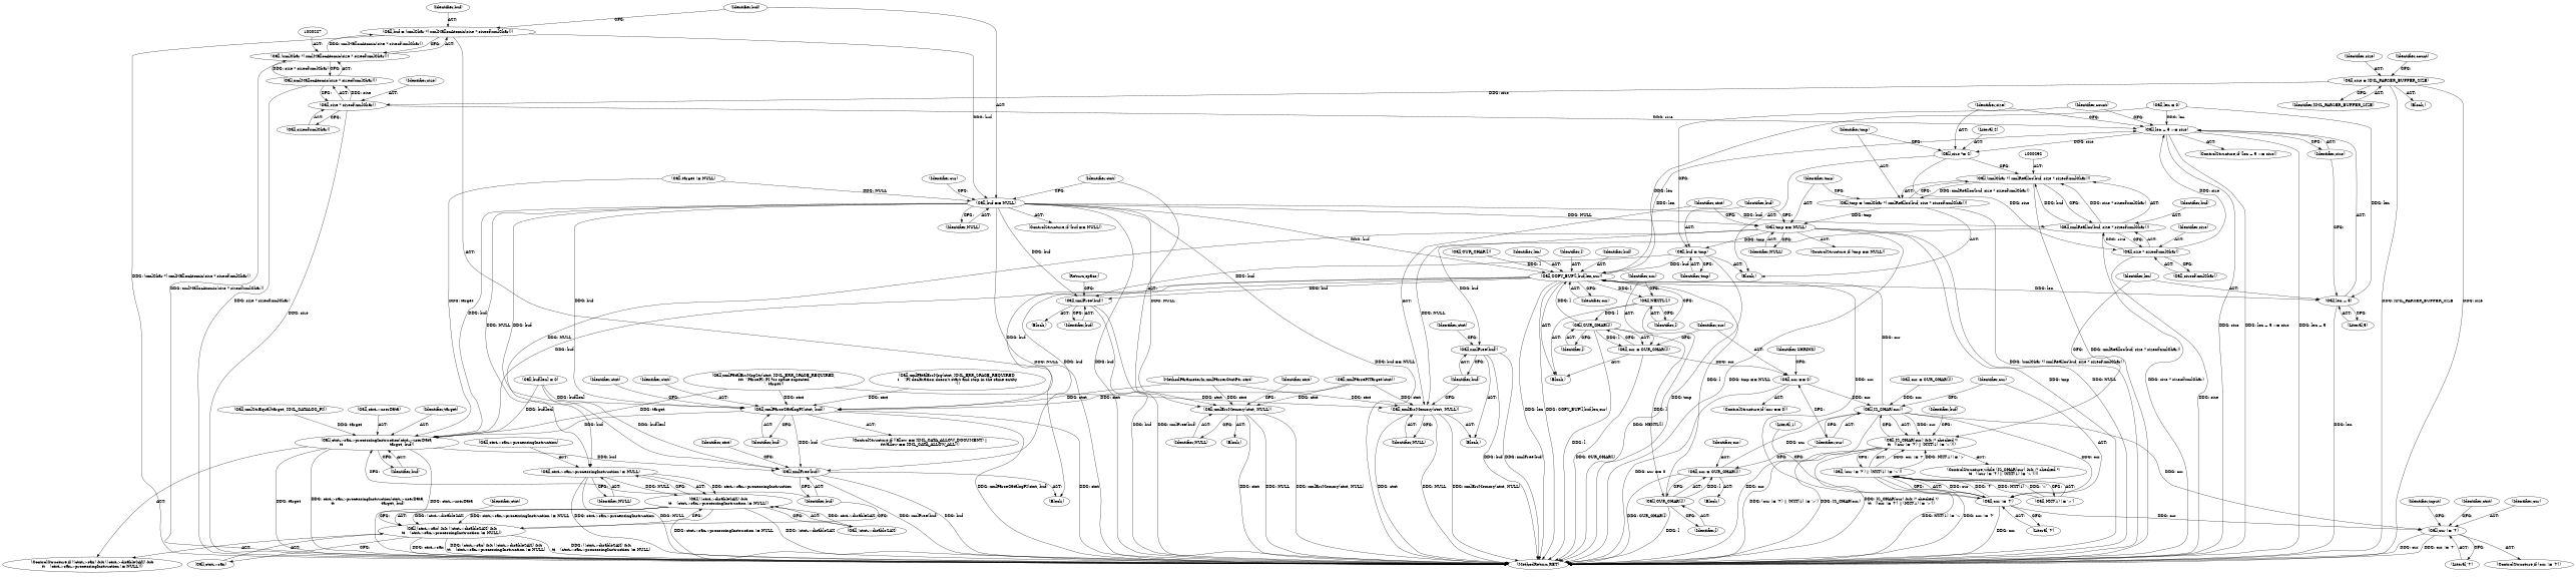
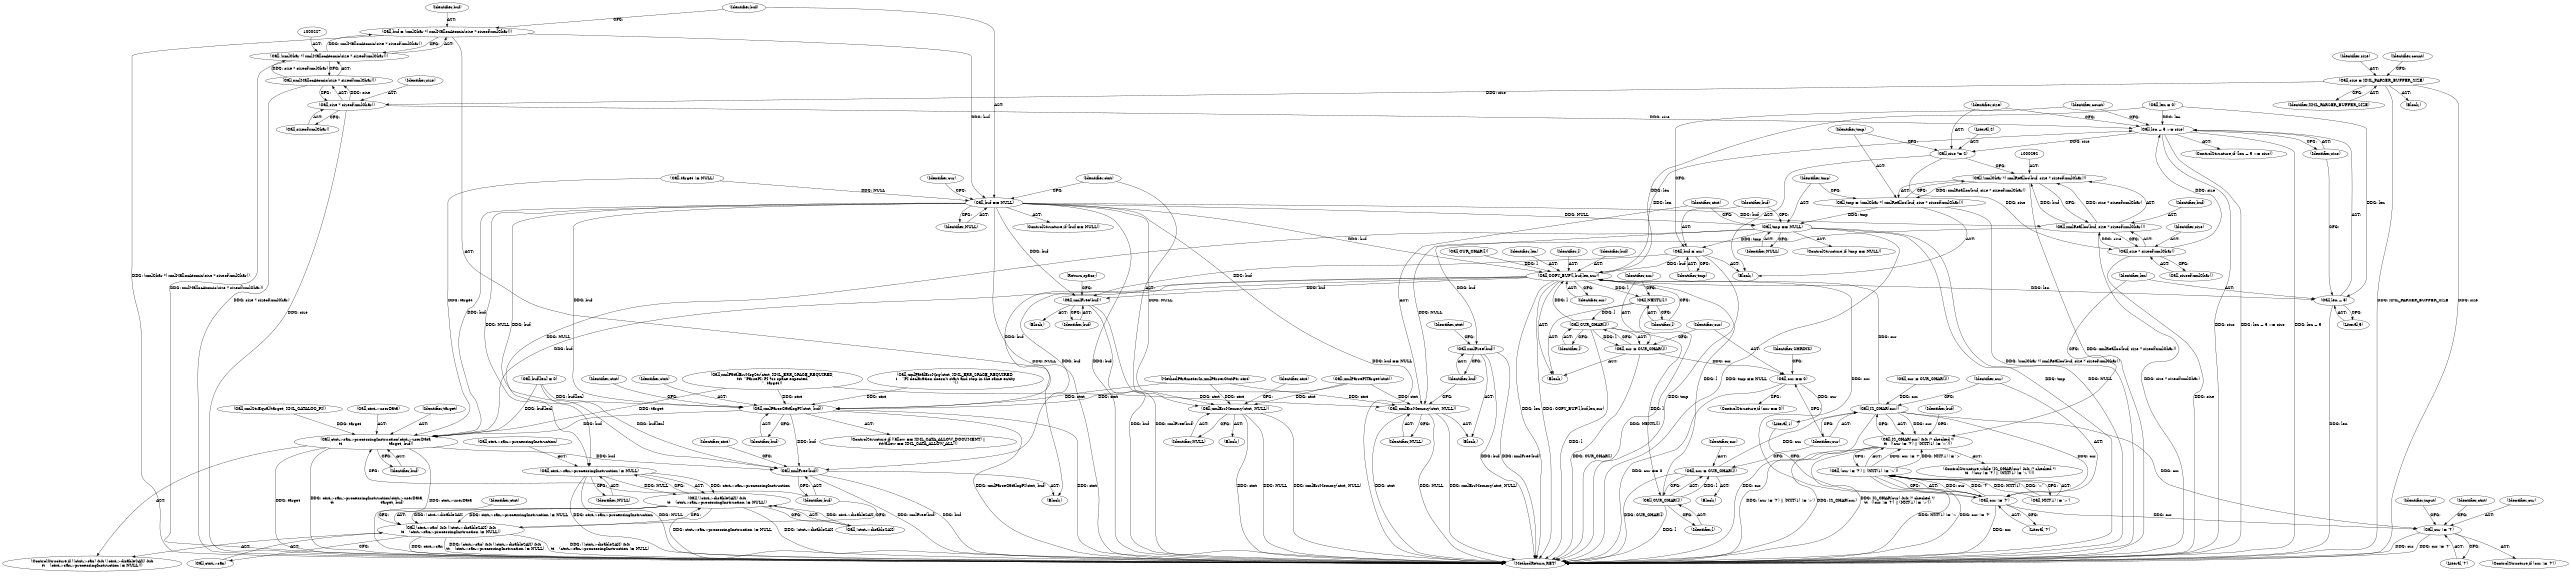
  digraph {
    n1 [label="(Call,buf = (xmlChar *) xmlMallocAtomic(size * sizeof(xmlChar)))"]
    n2 [label="(Call,(xmlChar *) xmlMallocAtomic(size * sizeof(xmlChar)))"]
    n3 [label="(Call,buf == NULL)"]
    n4 [label="(MethodReturn,RET)"]
    n5 [label="(Block,)"]
    n6 [label="(Call,xmlMallocAtomic(size * sizeof(xmlChar)))"]
    n7 [label="(Call,xmlErrMemory(ctxt, NULL))"]
    n8 [label="(Call,xmlRealloc(buf, size * sizeof(xmlChar)))"]
    n9 [label="(Call,tmp == NULL)"]
    n10 [label="(Call,xmlFree(buf))"]
    n11 [label="(Call,COPY_BUF(l,buf,len,cur))"]
    n12 [label="(Call,xmlParseCatalogPI(ctxt, buf))"]
    n13 [label="(Call,ctxt->sax->processingInstruction(ctxt->userData,\n\t\t                                     target, buf))"]
    n14 [label="(Call,xmlFree(buf))"]
    n15 [label="(Call,ctxt->sax->processingInstruction != NULL)"]
    n16 [label="(ControlStructure,if (buf == NULL))"]
    n17 [label="(Identifier,NULL)"]
    n18 [label="(Call,size * sizeof(xmlChar))"]
    n19 [label="(Call,len + 5 >= size)"]
    n20 [label="(Call,sizeof(xmlChar))"]
    n21 [label="(Call,size *= 2)"]
    n22 [label="(Identifier,size)"]
    n23 [label="(ControlStructure,if (len + 5 >= size))"]
    n24 [label="(Call,size = XML_PARSER_BUFFER_SIZE)"]
    n25 [label="(Identifier,XML_PARSER_BUFFER_SIZE)"]
    n26 [label="(Block,)"]
    n27 [label="(Identifier,NULL)"]
    n28 [label="(Block,)"]
    n29 [label="(Call,(xmlChar *) xmlRealloc(buf, size * sizeof(xmlChar)))"]
    n30 [label="(Call,size * sizeof(xmlChar))"]
    n31 [label="(Call,xmlFree(buf))"]
    n32 [label="(Call,xmlErrMemory(ctxt, NULL))"]
-   n33 [label="(Call,buf = tmp)"]
+   n33 [label="(Call,buf = cur)"]
    n34 [label="(ControlStructure,if (tmp == NULL))"]
    n35 [label="(Identifier,NULL)"]
    n36 [label="(Identifier,buf)"]
    n37 [label="(Block,)"]
    n38 [label="(Call,len + 5)"]
    n39 [label="(Call,NEXTL(l))"]
    n40 [label="(Block,)"]
    n41 [label="(Identifier,cur)"]
    n42 [label="(ControlStructure,if ((allow == XML_CATA_ALLOW_DOCUMENT) ||\n\t\t\t(allow == XML_CATA_ALLOW_ALL)))"]
    n43 [label="(Identifier,buf)"]
    n44 [label="(Identifier,buf)"]
    n45 [label="(ControlStructure,if ((ctxt->sax) && (!ctxt->disableSAX) &&\n\t\t    (ctxt->sax->processingInstruction != NULL)))"]
    n46 [label="(Identifier,buf)"]
    n47 [label="(Call,(!ctxt->disableSAX) &&\n\t\t    (ctxt->sax->processingInstruction != NULL))"]
    n48 [label="(Identifier,NULL)"]
    n49 [label="(Call,tmp = (xmlChar *) xmlRealloc(buf, size * sizeof(xmlChar)))"]
    n50 [label="(Call,sizeof(xmlChar))"]
    n51 [label="(Block,)"]
    n52 [label="(Identifier,buf)"]
    n53 [label="(Block,)"]
    n54 [label="(Identifier,NULL)"]
    n55 [label="(Identifier,tmp)"]
    n56 [label="(Literal,5)"]
    n57 [label="(Call,CUR_CHAR(l))"]
    n58 [label="(Identifier,l)"]
    n59 [label="(Literal,2)"]
    n60 [label="(Call,cur = CUR_CHAR(l))"]
    n61 [label="(Call,CUR_CHAR(l))"]
    n62 [label="(Identifier,l)"]
    n63 [label="(Call,cur == 0)"]
    n64 [label="(Call,cur = CUR_CHAR(l))"]
    n65 [label="(Identifier,l)"]
    n66 [label="(Call,IS_CHAR(cur))"]
    n67 [label="(ControlStructure,if (cur == 0))"]
    n68 [label="(Call,IS_CHAR(cur) && /* checked */\n\t\t   ((cur != '?') || (NXT(1) != '>')))"]
    n69 [label="(Call,cur != '?')"]
    n70 [label="(Call,cur != '?')"]
    n71 [label="(Identifier,cur)"]
    n72 [label="(Call,(cur != '?') || (NXT(1) != '>'))"]
    n73 [label="(ControlStructure,while (IS_CHAR(cur) && /* checked */\n\t\t   ((cur != '?') || (NXT(1) != '>'))))"]
    n74 [label="(Literal,'?')"]
    n75 [label="(Literal,'?')"]
    n76 [label="(ControlStructure,if (cur != '?'))"]
    n77 [label="(Call,NXT(1) != '>')"]
    n78 [label="(Block,)"]
    n79 [label="(Call,(ctxt->sax) && (!ctxt->disableSAX) &&\n\t\t    (ctxt->sax->processingInstruction != NULL))"]
    n80 [label="(Call,!ctxt->disableSAX)"]
    n81 [label="(Call,ctxt->sax)"]
    n82 [label="(Call,xmlFatalErrMsg(ctxt, XML_ERR_SPACE_REQUIRED,\n\t    \"PI declaration doesn't start and stop in the same entity\n\"))"]
    n83 [label="(Identifier,ctxt)"]
    n84 [label="(Identifier,ctxt)"]
    n85 [label="(Identifier,ctxt)"]
    n86 [label="(Identifier,tmp)"]
    n87 [label="(Identifier,input)"]
    n88 [label="(Identifier,size)"]
    n89 [label="(Identifier,tmp)"]
    n90 [label="(Identifier,cur)"]
    n91 [label="(Call,target != NULL)"]
    n92 [label="(Literal,1)"]
    n93 [label="(Identifier,cur)"]
    n94 [label="(Identifier,count)"]
    n95 [label="(Identifier,size)"]
    n96 [label="(Identifier,count)"]
    n97 [label="(Return,space;)"]
    n98 [label="(Identifier,cur)"]
    n99 [label="(Identifier,ctxt)"]
    n100 [label="(Identifier,l)"]
    n101 [label="(Identifier,buf)"]
    n102 [label="(Call,xmlStrEqual(target, XML_CATALOG_PI))"]
    n103 [label="(Call,CUR_CHAR(l))"]
    n104 [label="(Identifier,ctxt)"]
    n105 [label="(Call,buf[len] = 0)"]
    n106 [label="(Identifier,size)"]
    n107 [label="(Call,ctxt->userData)"]
    n108 [label="(Identifier,len)"]
    n109 [label="(Identifier,buf)"]
    n110 [label="(Identifier,ctxt)"]
    n111 [label="(Identifier,ctxt)"]
    n112 [label="(Identifier,size)"]
    n113 [label="(MethodParameterIn,xmlParserCtxtPtr ctxt)"]
    n114 [label="(Identifier,cur)"]
    n115 [label="(Identifier,cur)"]
    n116 [label="(Identifier,cur)"]
    n117 [label="(Identifier,ctxt)"]
    n118 [label="(Identifier,len)"]
    n119 [label="(Identifier,SHRINK)"]
    n120 [label="(Identifier,buf)"]
    n121 [label="(Identifier,buf)"]
    n122 [label="(Call,len = 0)"]
    n123 [label="(Call,xmlParsePITarget(ctxt))"]
    n124 [label="(Call,xmlFatalErrMsgStr(ctxt, XML_ERR_SPACE_REQUIRED,\n\t\t\t  \"ParsePI: PI %s space expected\n\", target))"]
    n125 [label="(Identifier,buf)"]
    n126 [label="(Call,ctxt->sax->processingInstruction)"]
    n127 [label="(Call,cur = CUR_CHAR(l))"]
    n128 [label="(Identifier,target)"]
    n129 [label="(Identifier,buf)"]
    n130 [label="(Identifier,ctxt)"]
    1000227
    1000292
    n1 -> n2 [label="CFG: "]
    n1 -> n3 [label="DDG: buf"]
    n1 -> n4 [label="DDG: (xmlChar *) xmlMallocAtomic(size * sizeof(xmlChar))"]
    n1 -> n5 [label="AST: "]
    n2 -> n1 [label="AST: "]
    n2 -> n1 [label="DDG: xmlMallocAtomic(size * sizeof(xmlChar))"]
    n2 -> n4 [label="DDG: xmlMallocAtomic(size * sizeof(xmlChar))"]
    n2 -> n6 [label="CFG: "]
    n3 -> n4 [label="DDG: NULL"]
    n3 -> n4 [label="DDG: buf"]
    n3 -> n4 [label="DDG: buf == NULL"]
    n3 -> n7 [label="DDG: NULL"]
    n3 -> n8 [label="DDG: buf"]
    n3 -> n9 [label="DDG: NULL"]
    n3 -> n10 [label="DDG: buf"]
    n3 -> n11 [label="DDG: buf"]
    n3 -> n12 [label="DDG: buf"]
    n3 -> n13 [label="DDG: buf"]
    n3 -> n14 [label="DDG: buf"]
    n3 -> n15 [label="DDG: NULL"]
    n3 -> n16 [label="AST: "]
    n3 -> n17 [label="CFG: "]
    n6 -> n2 [label="AST: "]
    n6 -> n2 [label="DDG: size * sizeof(xmlChar)"]
    n6 -> n4 [label="DDG: size * sizeof(xmlChar)"]
    n6 -> n18 [label="CFG: "]
    n7 -> n4 [label="DDG: ctxt"]
    n7 -> n4 [label="DDG: NULL"]
    n7 -> n4 [label="DDG: xmlErrMemory(ctxt, NULL)"]
    n7 -> n27 [label="CFG: "]
    n7 -> n28 [label="AST: "]
    n8 -> n4 [label="DDG: size * sizeof(xmlChar)"]
    n8 -> n29 [label="AST: "]
    n8 -> n29 [label="DDG: buf"]
    n8 -> n29 [label="DDG: size * sizeof(xmlChar)"]
    n8 -> n30 [label="CFG: "]
    n8 -> n31 [label="DDG: buf"]
    n9 -> n4 [label="DDG: tmp"]
    n9 -> n4 [label="DDG: NULL"]
    n9 -> n4 [label="DDG: tmp == NULL"]
    n9 -> n15 [label="DDG: NULL"]
    n9 -> n32 [label="DDG: NULL"]
    n9 -> n33 [label="DDG: tmp"]
    n9 -> n34 [label="AST: "]
    n9 -> n35 [label="CFG: "]
    n10 -> n4 [label="DDG: buf"]
    n10 -> n4 [label="DDG: xmlFree(buf)"]
    n10 -> n36 [label="CFG: "]
    n10 -> n37 [label="AST: "]
    n11 -> n4 [label="DDG: COPY_BUF(l,buf,len,cur)"]
    n11 -> n4 [label="DDG: len"]
    n11 -> n10 [label="DDG: buf"]
    n11 -> n12 [label="DDG: buf"]
    n11 -> n13 [label="DDG: buf"]
    n11 -> n14 [label="DDG: buf"]
    n11 -> n19 [label="DDG: len"]
    n11 -> n38 [label="DDG: len"]
    n11 -> n39 [label="DDG: l"]
    n11 -> n40 [label="AST: "]
    n11 -> n41 [label="CFG: "]
    n12 -> n4 [label="DDG: xmlParseCatalogPI(ctxt, buf)"]
    n12 -> n4 [label="DDG: ctxt"]
    n12 -> n13 [label="DDG: buf"]
    n12 -> n14 [label="DDG: buf"]
    n12 -> n42 [label="AST: "]
    n12 -> n43 [label="CFG: "]
    n13 -> n4 [label="DDG: ctxt->sax->processingInstruction(ctxt->userData,\n\t\t                                     target, buf)"]
    n13 -> n4 [label="DDG: ctxt->userData"]
    n13 -> n4 [label="DDG: target"]
    n13 -> n14 [label="DDG: buf"]
    n13 -> n44 [label="CFG: "]
    n13 -> n45 [label="AST: "]
    n14 -> n4 [label="DDG: xmlFree(buf)"]
    n14 -> n4 [label="DDG: buf"]
    n14 -> n5 [label="AST: "]
    n14 -> n46 [label="CFG: "]
    n15 -> n4 [label="DDG: NULL"]
    n15 -> n4 [label="DDG: ctxt->sax->processingInstruction"]
    n15 -> n47 [label="AST: "]
    n15 -> n47 [label="DDG: ctxt->sax->processingInstruction"]
    n15 -> n47 [label="DDG: NULL"]
    n15 -> n48 [label="CFG: "]
    n17 -> n3 [label="AST: "]
    n18 -> n4 [label="DDG: size"]
    n18 -> n6 [label="AST: "]
    n18 -> n6 [label="DDG: size"]
    n18 -> n19 [label="DDG: size"]
    n18 -> n20 [label="CFG: "]
    n19 -> n4 [label="DDG: len + 5"]
    n19 -> n4 [label="DDG: size"]
    n19 -> n4 [label="DDG: len + 5 >= size"]
    n19 -> n21 [label="DDG: size"]
    n19 -> n22 [label="CFG: "]
    n19 -> n23 [label="AST: "]
    n20 -> n18 [label="AST: "]
    n21 -> n29 [label="CFG: "]
    n21 -> n30 [label="DDG: size"]
    n21 -> n53 [label="AST: "]
    n22 -> n19 [label="AST: "]
    n22 -> n38 [label="CFG: "]
    n24 -> n4 [label="DDG: size"]
    n24 -> n4 [label="DDG: XML_PARSER_BUFFER_SIZE"]
    n24 -> n18 [label="DDG: size"]
    n24 -> n25 [label="CFG: "]
    n24 -> n26 [label="AST: "]
    n25 -> n24 [label="AST: "]
    n27 -> n7 [label="AST: "]
    n29 -> n4 [label="DDG: xmlRealloc(buf, size * sizeof(xmlChar))"]
    n29 -> n8 [label="CFG: "]
    n29 -> n49 [label="AST: "]
    n29 -> n49 [label="DDG: xmlRealloc(buf, size * sizeof(xmlChar))"]
    n30 -> n4 [label="DDG: size"]
    n30 -> n8 [label="AST: "]
    n30 -> n8 [label="DDG: size"]
    n30 -> n19 [label="DDG: size"]
    n30 -> n50 [label="CFG: "]
    n31 -> n4 [label="DDG: xmlFree(buf)"]
    n31 -> n4 [label="DDG: buf"]
    n31 -> n51 [label="AST: "]
    n31 -> n52 [label="CFG: "]
    n32 -> n4 [label="DDG: xmlErrMemory(ctxt, NULL)"]
    n32 -> n4 [label="DDG: ctxt"]
    n32 -> n4 [label="DDG: NULL"]
    n32 -> n51 [label="AST: "]
    n32 -> n54 [label="CFG: "]
    n33 -> n4 [label="DDG: tmp"]
    n33 -> n10 [label="DDG: buf"]
    n33 -> n11 [label="DDG: buf"]
    n33 -> n53 [label="AST: "]
    n33 -> n55 [label="CFG: "]
    n35 -> n9 [label="AST: "]
    n36 -> n10 [label="AST: "]
    n38 -> n4 [label="DDG: len"]
    n38 -> n19 [label="AST: "]
    n38 -> n56 [label="CFG: "]
    n39 -> n4 [label="DDG: NEXTL(l)"]
    n39 -> n40 [label="AST: "]
    n39 -> n57 [label="DDG: l"]
    n39 -> n58 [label="CFG: "]
    n41 -> n11 [label="AST: "]
    n43 -> n12 [label="AST: "]
    n44 -> n13 [label="AST: "]
    n46 -> n13 [label="CFG: "]
    n46 -> n14 [label="AST: "]
    n46 -> n79 [label="CFG: "]
    n47 -> n4 [label="DDG: !ctxt->disableSAX"]
    n47 -> n4 [label="DDG: ctxt->sax->processingInstruction != NULL"]
    n47 -> n15 [label="CFG: "]
    n47 -> n79 [label="AST: "]
    n47 -> n79 [label="DDG: !ctxt->disableSAX"]
    n47 -> n79 [label="DDG: ctxt->sax->processingInstruction != NULL"]
    n47 -> n80 [label="CFG: "]
    n48 -> n15 [label="AST: "]
    n49 -> n4 [label="DDG: (xmlChar *) xmlRealloc(buf, size * sizeof(xmlChar))"]
    n49 -> n9 [label="DDG: tmp"]
    n49 -> n29 [label="CFG: "]
    n49 -> n53 [label="AST: "]
    n50 -> n30 [label="AST: "]
    n52 -> n31 [label="AST: "]
    n52 -> n32 [label="CFG: "]
    n54 -> n32 [label="AST: "]
    n55 -> n33 [label="AST: "]
    n56 -> n38 [label="AST: "]
    n57 -> n4 [label="DDG: l"]
    n57 -> n11 [label="DDG: l"]
    n57 -> n60 [label="AST: "]
    n57 -> n60 [label="DDG: l"]
    n57 -> n61 [label="DDG: l"]
    n57 -> n62 [label="CFG: "]
    n58 -> n11 [label="CFG: "]
    n58 -> n39 [label="AST: "]
    n59 -> n21 [label="AST: "]
    n60 -> n4 [label="DDG: CUR_CHAR(l)"]
    n60 -> n40 [label="AST: "]
    n60 -> n57 [label="CFG: "]
    n60 -> n63 [label="DDG: cur"]
    n61 -> n4 [label="DDG: l"]
    n61 -> n11 [label="DDG: l"]
    n61 -> n64 [label="AST: "]
    n61 -> n64 [label="DDG: l"]
    n61 -> n65 [label="CFG: "]
    n62 -> n57 [label="AST: "]
    n63 -> n4 [label="DDG: cur == 0"]
-   n63 -> n66 [label="DDG: cur"]
-   n63 -> n67 [label="AST: "]
+   n63 -> n92 [label="DDG: cur"]
+   n63 -> n67 [label="CFG: "]
    n64 -> n4 [label="DDG: CUR_CHAR(l)"]
    n64 -> n61 [label="CFG: "]
    n64 -> n66 [label="DDG: cur"]
    n64 -> n78 [label="AST: "]
    n65 -> n61 [label="AST: "]
    n66 -> n4 [label="DDG: cur"]
    n66 -> n11 [label="DDG: cur"]
    n66 -> n68 [label="AST: "]
    n66 -> n68 [label="DDG: cur"]
    n66 -> n69 [label="DDG: cur"]
    n66 -> n70 [label="DDG: cur"]
    n66 -> n71 [label="CFG: "]
    n68 -> n4 [label="DDG: (cur != '?') || (NXT(1) != '>')"]
    n68 -> n4 [label="DDG: IS_CHAR(cur)"]
    n68 -> n4 [label="DDG: IS_CHAR(cur) && /* checked */\n\t\t   ((cur != '?') || (NXT(1) != '>'))"]
    n68 -> n66 [label="CFG: "]
    n68 -> n72 [label="CFG: "]
    n68 -> n73 [label="AST: "]
    n69 -> n4 [label="DDG: cur"]
    n69 -> n11 [label="DDG: cur"]
    n69 -> n70 [label="DDG: cur"]
    n69 -> n72 [label="AST: "]
    n69 -> n72 [label="DDG: cur"]
    n69 -> n72 [label="DDG: '?'"]
    n69 -> n74 [label="CFG: "]
    n70 -> n4 [label="DDG: cur"]
    n70 -> n4 [label="DDG: cur != '?'"]
    n70 -> n75 [label="CFG: "]
    n70 -> n76 [label="AST: "]
    n71 -> n63 [label="CFG: "]
    n71 -> n64 [label="CFG: "]
    n71 -> n66 [label="AST: "]
    n72 -> n4 [label="DDG: NXT(1) != '>'"]
    n72 -> n4 [label="DDG: cur != '?'"]
    n72 -> n68 [label="AST: "]
    n72 -> n68 [label="DDG: cur != '?'"]
    n72 -> n68 [label="DDG: NXT(1) != '>'"]
    n72 -> n69 [label="CFG: "]
    n72 -> n77 [label="CFG: "]
    n74 -> n69 [label="AST: "]
    n75 -> n70 [label="AST: "]
    n77 -> n72 [label="AST: "]
    n77 -> n72 [label="DDG: NXT(1)"]
    n77 -> n72 [label="DDG: '>'"]
    n79 -> n4 [label="DDG: (ctxt->sax) && (!ctxt->disableSAX) &&\n\t\t    (ctxt->sax->processingInstruction != NULL)"]
    n79 -> n4 [label="DDG: (!ctxt->disableSAX) &&\n\t\t    (ctxt->sax->processingInstruction != NULL)"]
    n79 -> n4 [label="DDG: ctxt->sax"]
    n79 -> n45 [label="AST: "]
    n79 -> n47 [label="CFG: "]
    n79 -> n81 [label="CFG: "]
    n80 -> n47 [label="AST: "]
    n80 -> n47 [label="DDG: ctxt->disableSAX"]
    n81 -> n79 [label="AST: "]
    n82 -> n12 [label="DDG: ctxt"]
    n83 -> n7 [label="CFG: "]
    n84 -> n31 [label="CFG: "]
    n85 -> n12 [label="CFG: "]
    n86 -> n9 [label="AST: "]
    n86 -> n49 [label="CFG: "]
    n87 -> n70 [label="CFG: "]
    n88 -> n24 [label="AST: "]
    n89 -> n21 [label="CFG: "]
    n89 -> n49 [label="AST: "]
    n90 -> n66 [label="CFG: "]
    n90 -> n69 [label="AST: "]
    n91 -> n3 [label="DDG: NULL"]
    n91 -> n13 [label="DDG: target"]
    n92 -> n69 [label="CFG: "]
    n93 -> n60 [label="CFG: "]
    n93 -> n63 [label="AST: "]
    n94 -> n24 [label="CFG: "]
    n95 -> n19 [label="CFG: "]
    n95 -> n21 [label="AST: "]
    n96 -> n19 [label="CFG: "]
    n96 -> n33 [label="CFG: "]
    n97 -> n10 [label="CFG: "]
    n98 -> n3 [label="CFG: "]
    n99 -> n14 [label="CFG: "]
    n100 -> n11 [label="AST: "]
    n101 -> n11 [label="AST: "]
    n102 -> n13 [label="DDG: target"]
    n103 -> n11 [label="DDG: l"]
    n104 -> n79 [label="CFG: "]
    n105 -> n12 [label="DDG: buf[len]"]
    n105 -> n13 [label="DDG: buf[len]"]
    n105 -> n14 [label="DDG: buf[len]"]
    n106 -> n30 [label="AST: "]
    n107 -> n13 [label="AST: "]
    n108 -> n38 [label="AST: "]
    n108 -> n68 [label="CFG: "]
    n109 -> n8 [label="AST: "]
    n110 -> n70 [label="CFG: "]
    n111 -> n9 [label="CFG: "]
    n111 -> n32 [label="AST: "]
    n112 -> n18 [label="AST: "]
    n113 -> n7 [label="DDG: ctxt"]
    n113 -> n12 [label="DDG: ctxt"]
    n113 -> n32 [label="DDG: ctxt"]
    n114 -> n39 [label="CFG: "]
    n114 -> n60 [label="AST: "]
    n115 -> n64 [label="AST: "]
    n116 -> n70 [label="AST: "]
    n117 -> n12 [label="AST: "]
    n118 -> n11 [label="AST: "]
    n119 -> n63 [label="CFG: "]
    n120 -> n9 [label="CFG: "]
    n120 -> n33 [label="AST: "]
    n121 -> n1 [label="AST: "]
    n122 -> n11 [label="DDG: len"]
    n122 -> n19 [label="DDG: len"]
    n122 -> n38 [label="DDG: len"]
    n123 -> n7 [label="DDG: ctxt"]
    n123 -> n12 [label="DDG: ctxt"]
    n123 -> n32 [label="DDG: ctxt"]
    n124 -> n12 [label="DDG: ctxt"]
    n124 -> n13 [label="DDG: target"]
    n124 -> n32 [label="DDG: ctxt"]
    n125 -> n1 [label="CFG: "]
    n125 -> n3 [label="AST: "]
    n126 -> n15 [label="AST: "]
    n127 -> n66 [label="DDG: cur"]
    n128 -> n13 [label="AST: "]
    n129 -> n68 [label="CFG: "]
    n130 -> n3 [label="CFG: "]
    n130 -> n7 [label="AST: "]
    1000227 -> n2 [label="AST: "]
    1000292 -> n29 [label="AST: "]
  }
